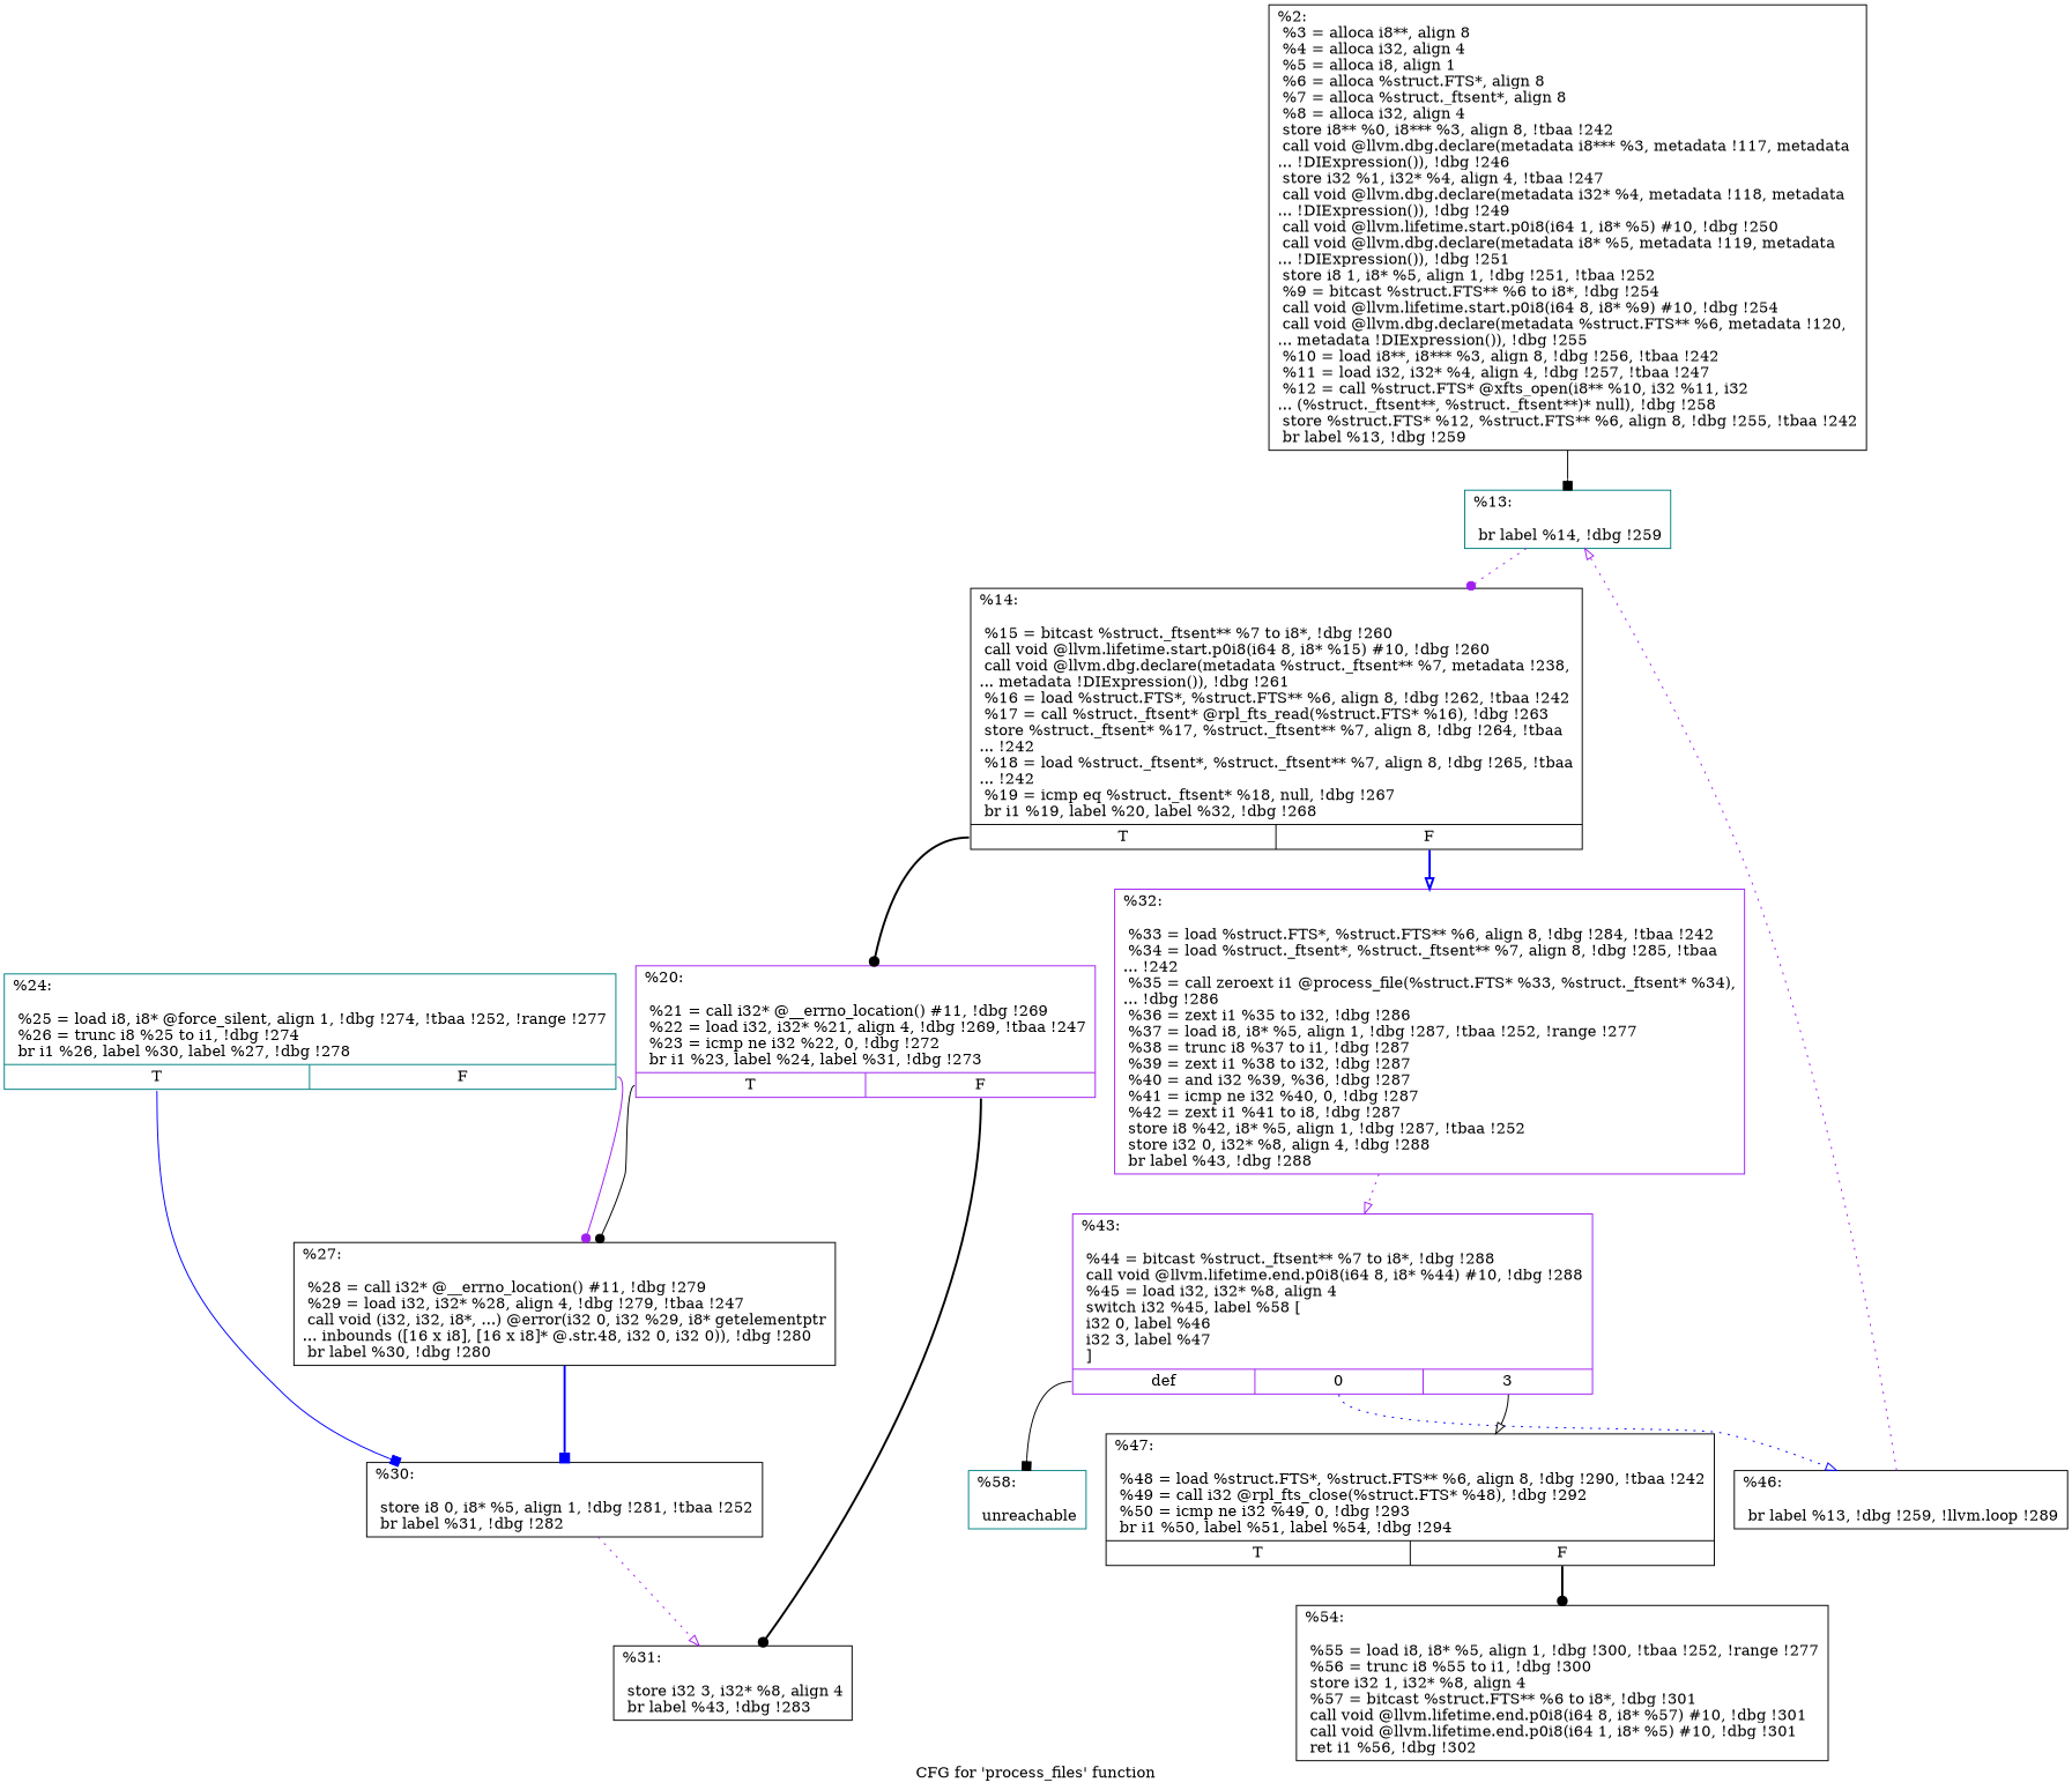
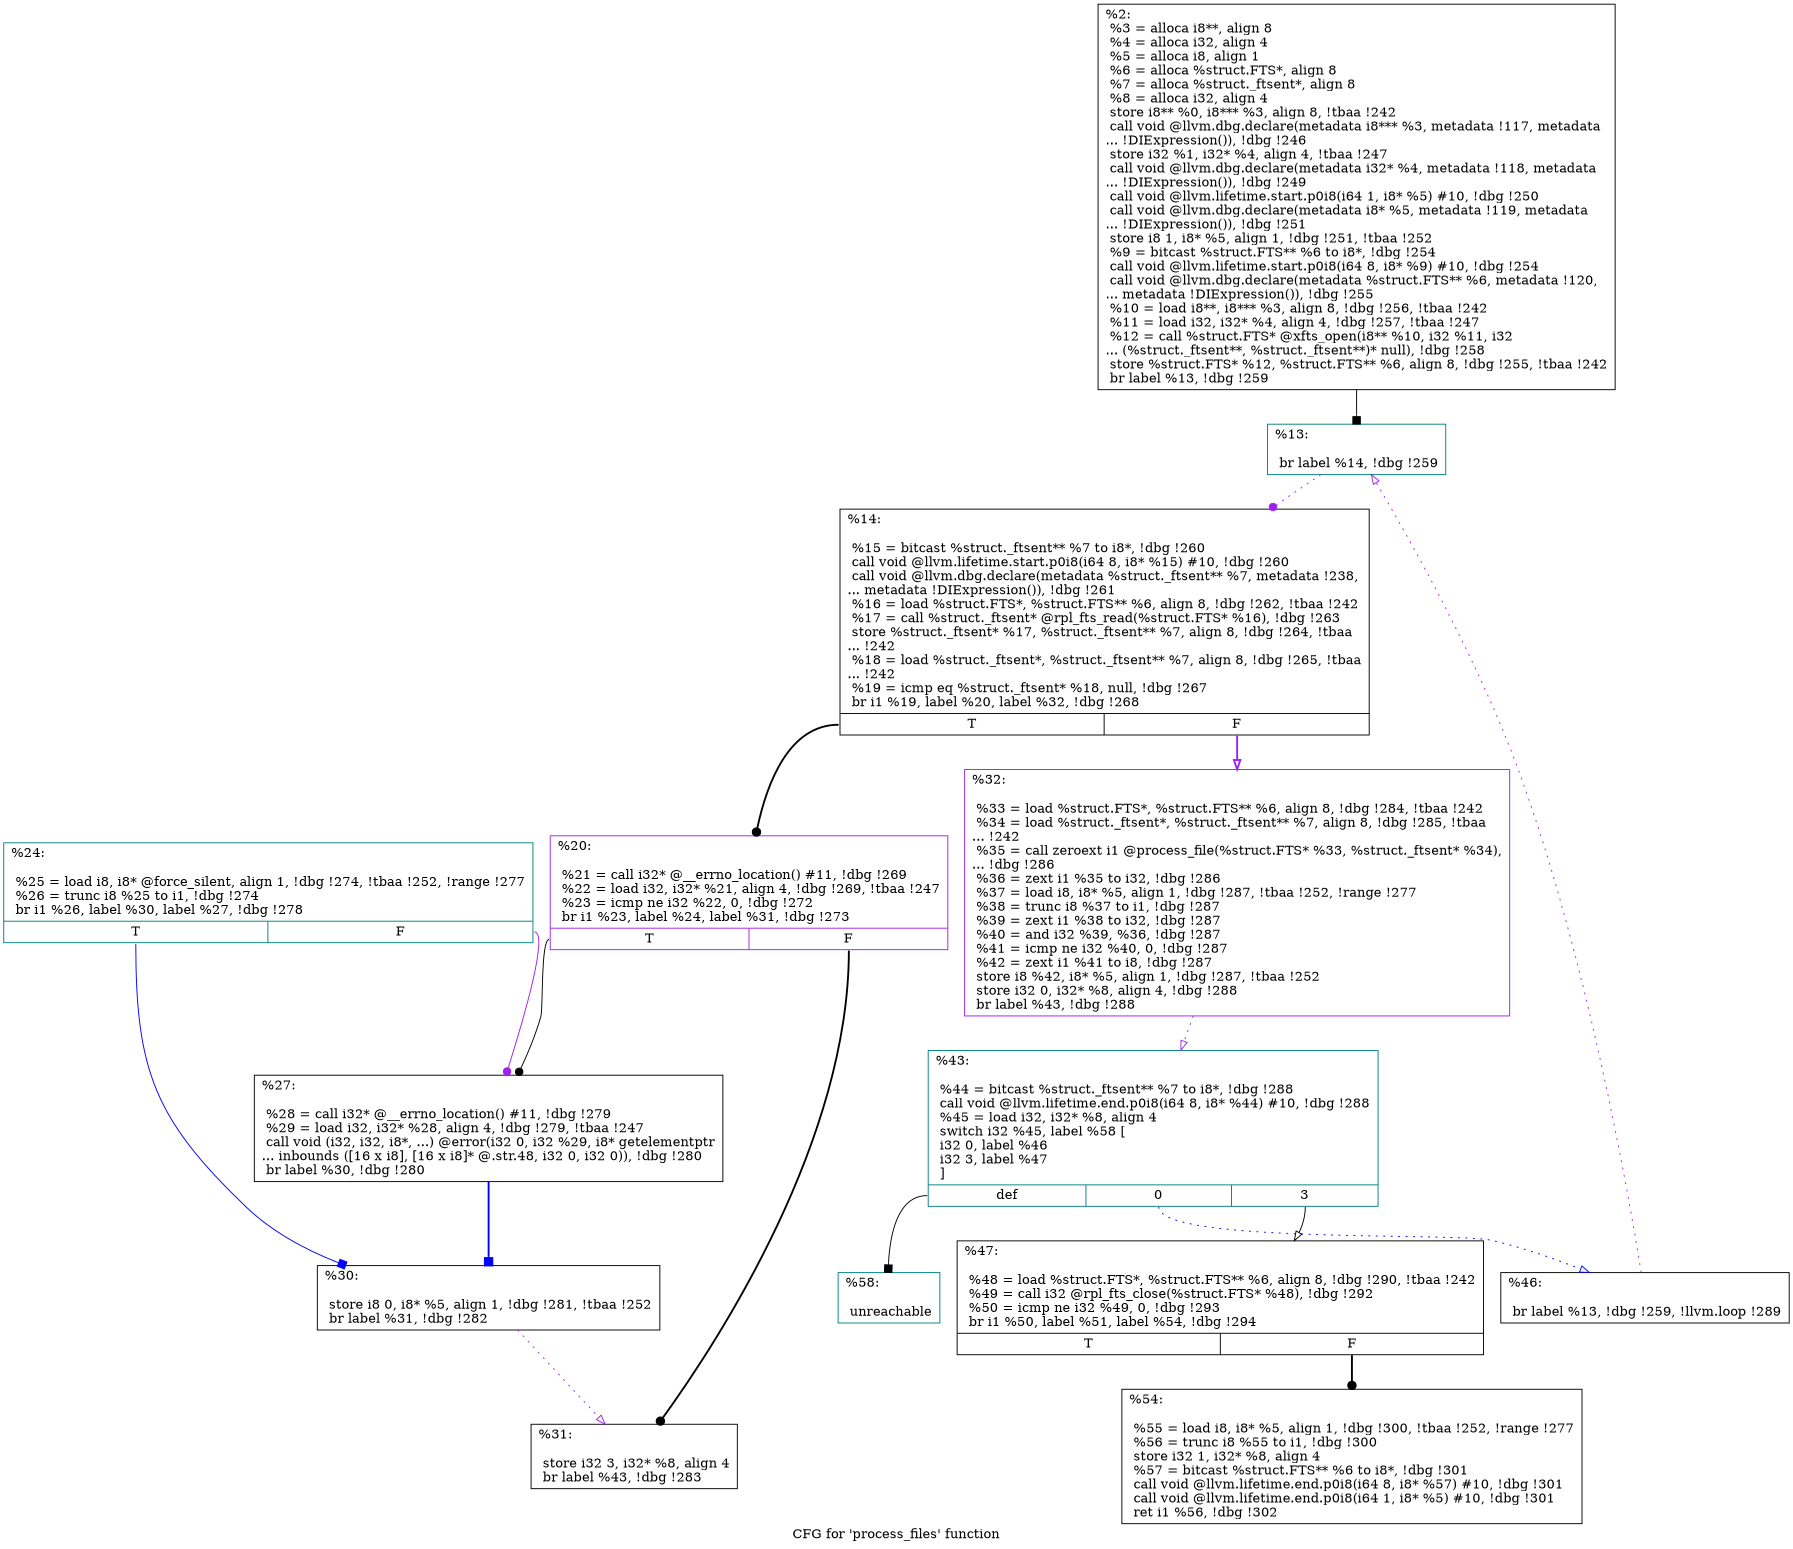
  digraph {
    label="CFG for 'process_files' function"
    node [color=black shape=record]
    edge [arrowhead=dot color=black style=solid]
    n1 [label="{%2:\l  %3 = alloca i8**, align 8\l  %4 = alloca i32, align 4\l  %5 = alloca i8, align 1\l  %6 = alloca %struct.FTS*, align 8\l  %7 = alloca %struct._ftsent*, align 8\l  %8 = alloca i32, align 4\l  store i8** %0, i8*** %3, align 8, !tbaa !242\l  call void @llvm.dbg.declare(metadata i8*** %3, metadata !117, metadata\l... !DIExpression()), !dbg !246\l  store i32 %1, i32* %4, align 4, !tbaa !247\l  call void @llvm.dbg.declare(metadata i32* %4, metadata !118, metadata\l... !DIExpression()), !dbg !249\l  call void @llvm.lifetime.start.p0i8(i64 1, i8* %5) #10, !dbg !250\l  call void @llvm.dbg.declare(metadata i8* %5, metadata !119, metadata\l... !DIExpression()), !dbg !251\l  store i8 1, i8* %5, align 1, !dbg !251, !tbaa !252\l  %9 = bitcast %struct.FTS** %6 to i8*, !dbg !254\l  call void @llvm.lifetime.start.p0i8(i64 8, i8* %9) #10, !dbg !254\l  call void @llvm.dbg.declare(metadata %struct.FTS** %6, metadata !120,\l... metadata !DIExpression()), !dbg !255\l  %10 = load i8**, i8*** %3, align 8, !dbg !256, !tbaa !242\l  %11 = load i32, i32* %4, align 4, !dbg !257, !tbaa !247\l  %12 = call %struct.FTS* @xfts_open(i8** %10, i32 %11, i32\l... (%struct._ftsent**, %struct._ftsent**)* null), !dbg !258\l  store %struct.FTS* %12, %struct.FTS** %6, align 8, !dbg !255, !tbaa !242\l  br label %13, !dbg !259\l}"]
    n2 [color=teal label="{%13:\l\l  br label %14, !dbg !259\l}"]
    n3 [label="{%14:\l\l  %15 = bitcast %struct._ftsent** %7 to i8*, !dbg !260\l  call void @llvm.lifetime.start.p0i8(i64 8, i8* %15) #10, !dbg !260\l  call void @llvm.dbg.declare(metadata %struct._ftsent** %7, metadata !238,\l... metadata !DIExpression()), !dbg !261\l  %16 = load %struct.FTS*, %struct.FTS** %6, align 8, !dbg !262, !tbaa !242\l  %17 = call %struct._ftsent* @rpl_fts_read(%struct.FTS* %16), !dbg !263\l  store %struct._ftsent* %17, %struct._ftsent** %7, align 8, !dbg !264, !tbaa\l... !242\l  %18 = load %struct._ftsent*, %struct._ftsent** %7, align 8, !dbg !265, !tbaa\l... !242\l  %19 = icmp eq %struct._ftsent* %18, null, !dbg !267\l  br i1 %19, label %20, label %32, !dbg !268\l|{<s0>T|<s1>F}}"]
    n4 [color=purple label="{%20:\l\l  %21 = call i32* @__errno_location() #11, !dbg !269\l  %22 = load i32, i32* %21, align 4, !dbg !269, !tbaa !247\l  %23 = icmp ne i32 %22, 0, !dbg !272\l  br i1 %23, label %24, label %31, !dbg !273\l|{<s0>T|<s1>F}}"]
    n5 [color=purple label="{%32:\l\l  %33 = load %struct.FTS*, %struct.FTS** %6, align 8, !dbg !284, !tbaa !242\l  %34 = load %struct._ftsent*, %struct._ftsent** %7, align 8, !dbg !285, !tbaa\l... !242\l  %35 = call zeroext i1 @process_file(%struct.FTS* %33, %struct._ftsent* %34),\l... !dbg !286\l  %36 = zext i1 %35 to i32, !dbg !286\l  %37 = load i8, i8* %5, align 1, !dbg !287, !tbaa !252, !range !277\l  %38 = trunc i8 %37 to i1, !dbg !287\l  %39 = zext i1 %38 to i32, !dbg !287\l  %40 = and i32 %39, %36, !dbg !287\l  %41 = icmp ne i32 %40, 0, !dbg !287\l  %42 = zext i1 %41 to i8, !dbg !287\l  store i8 %42, i8* %5, align 1, !dbg !287, !tbaa !252\l  store i32 0, i32* %8, align 4, !dbg !288\l  br label %43, !dbg !288\l}"]
    n6 [label="{%31:\l\l  store i32 3, i32* %8, align 4\l  br label %43, !dbg !283\l}"]
    n7 [label="{%27:\l\l  %28 = call i32* @__errno_location() #11, !dbg !279\l  %29 = load i32, i32* %28, align 4, !dbg !279, !tbaa !247\l  call void (i32, i32, i8*, ...) @error(i32 0, i32 %29, i8* getelementptr\l... inbounds ([16 x i8], [16 x i8]* @.str.48, i32 0, i32 0)), !dbg !280\l  br label %30, !dbg !280\l}"]
-   n8 [color=purple label="{%43:\l\l  %44 = bitcast %struct._ftsent** %7 to i8*, !dbg !288\l  call void @llvm.lifetime.end.p0i8(i64 8, i8* %44) #10, !dbg !288\l  %45 = load i32, i32* %8, align 4\l  switch i32 %45, label %58 [\l    i32 0, label %46\l    i32 3, label %47\l  ]\l|{<s0>def|<s1>0|<s2>3}}"]
+   n8 [color=teal label="{%43:\l\l  %44 = bitcast %struct._ftsent** %7 to i8*, !dbg !288\l  call void @llvm.lifetime.end.p0i8(i64 8, i8* %44) #10, !dbg !288\l  %45 = load i32, i32* %8, align 4\l  switch i32 %45, label %58 [\l    i32 0, label %46\l    i32 3, label %47\l  ]\l|{<s0>def|<s1>0|<s2>3}}"]
    n9 [color=teal label="{%24:\l\l  %25 = load i8, i8* @force_silent, align 1, !dbg !274, !tbaa !252, !range !277\l  %26 = trunc i8 %25 to i1, !dbg !274\l  br i1 %26, label %30, label %27, !dbg !278\l|{<s0>T|<s1>F}}"]
    n10 [label="{%30:\l\l  store i8 0, i8* %5, align 1, !dbg !281, !tbaa !252\l  br label %31, !dbg !282\l}"]
    n11 [color=teal label="{%58:\l\l  unreachable\l}"]
    n12 [label="{%46:\l\l  br label %13, !dbg !259, !llvm.loop !289\l}"]
    n13 [label="{%47:\l\l  %48 = load %struct.FTS*, %struct.FTS** %6, align 8, !dbg !290, !tbaa !242\l  %49 = call i32 @rpl_fts_close(%struct.FTS* %48), !dbg !292\l  %50 = icmp ne i32 %49, 0, !dbg !293\l  br i1 %50, label %51, label %54, !dbg !294\l|{<s0>T|<s1>F}}"]
    n14 [label="{%54:\l\l  %55 = load i8, i8* %5, align 1, !dbg !300, !tbaa !252, !range !277\l  %56 = trunc i8 %55 to i1, !dbg !300\l  store i32 1, i32* %8, align 4\l  %57 = bitcast %struct.FTS** %6 to i8*, !dbg !301\l  call void @llvm.lifetime.end.p0i8(i64 8, i8* %57) #10, !dbg !301\l  call void @llvm.lifetime.end.p0i8(i64 1, i8* %5) #10, !dbg !301\l  ret i1 %56, !dbg !302\l}"]
    n1 -> n2 [arrowhead=box]
    n2 -> n3 [color=purple style=dotted]
    n3 -> n4 [style=bold tailport=s0]
-   n3 -> n5 [arrowhead=onormal color=blue style=bold tailport=s1]
+   n3 -> n5 [arrowhead=onormal color=purple style=bold tailport=s1]
    n4 -> n6 [style=bold tailport=s1]
    n4 -> n7 [tailport=s0]
    n5 -> n8 [arrowhead=onormal color=purple style=dotted]
    n7 -> n10 [arrowhead=box color=blue style=bold]
    n8 -> n11 [arrowhead=box tailport=s0]
    n8 -> n12 [arrowhead=onormal color=blue style=dotted tailport=s1]
    n8 -> n13 [arrowhead=onormal tailport=s2]
    n9 -> n7 [color=purple tailport=s1]
    n9 -> n10 [arrowhead=box color=blue tailport=s0]
    n10 -> n6 [arrowhead=onormal color=purple style=dotted]
    n12 -> n2 [arrowhead=onormal color=purple style=dotted]
    n13 -> n14 [style=bold tailport=s1]
  }
